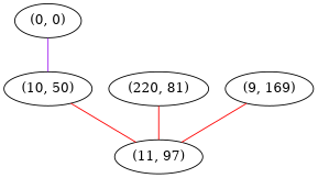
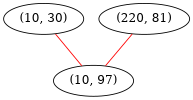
  graph {
    edge [color=red weight=1]
-   "(0, 0)"
-   "(10, 30)" [label="(10, 50)"]
-   "(10, 97)" [label="(11, 97)"]
+   "(10, 30)"
+   "(10, 97)"
    n4 [label="(220, 81)"]
-   "(9, 169)"
-   "(0, 0)" -- "(10, 30)" [color=purple weight=4]
    "(10, 30)" -- "(10, 97)"
    n4 -- "(10, 97)"
-   "(9, 169)" -- "(10, 97)"
  }
